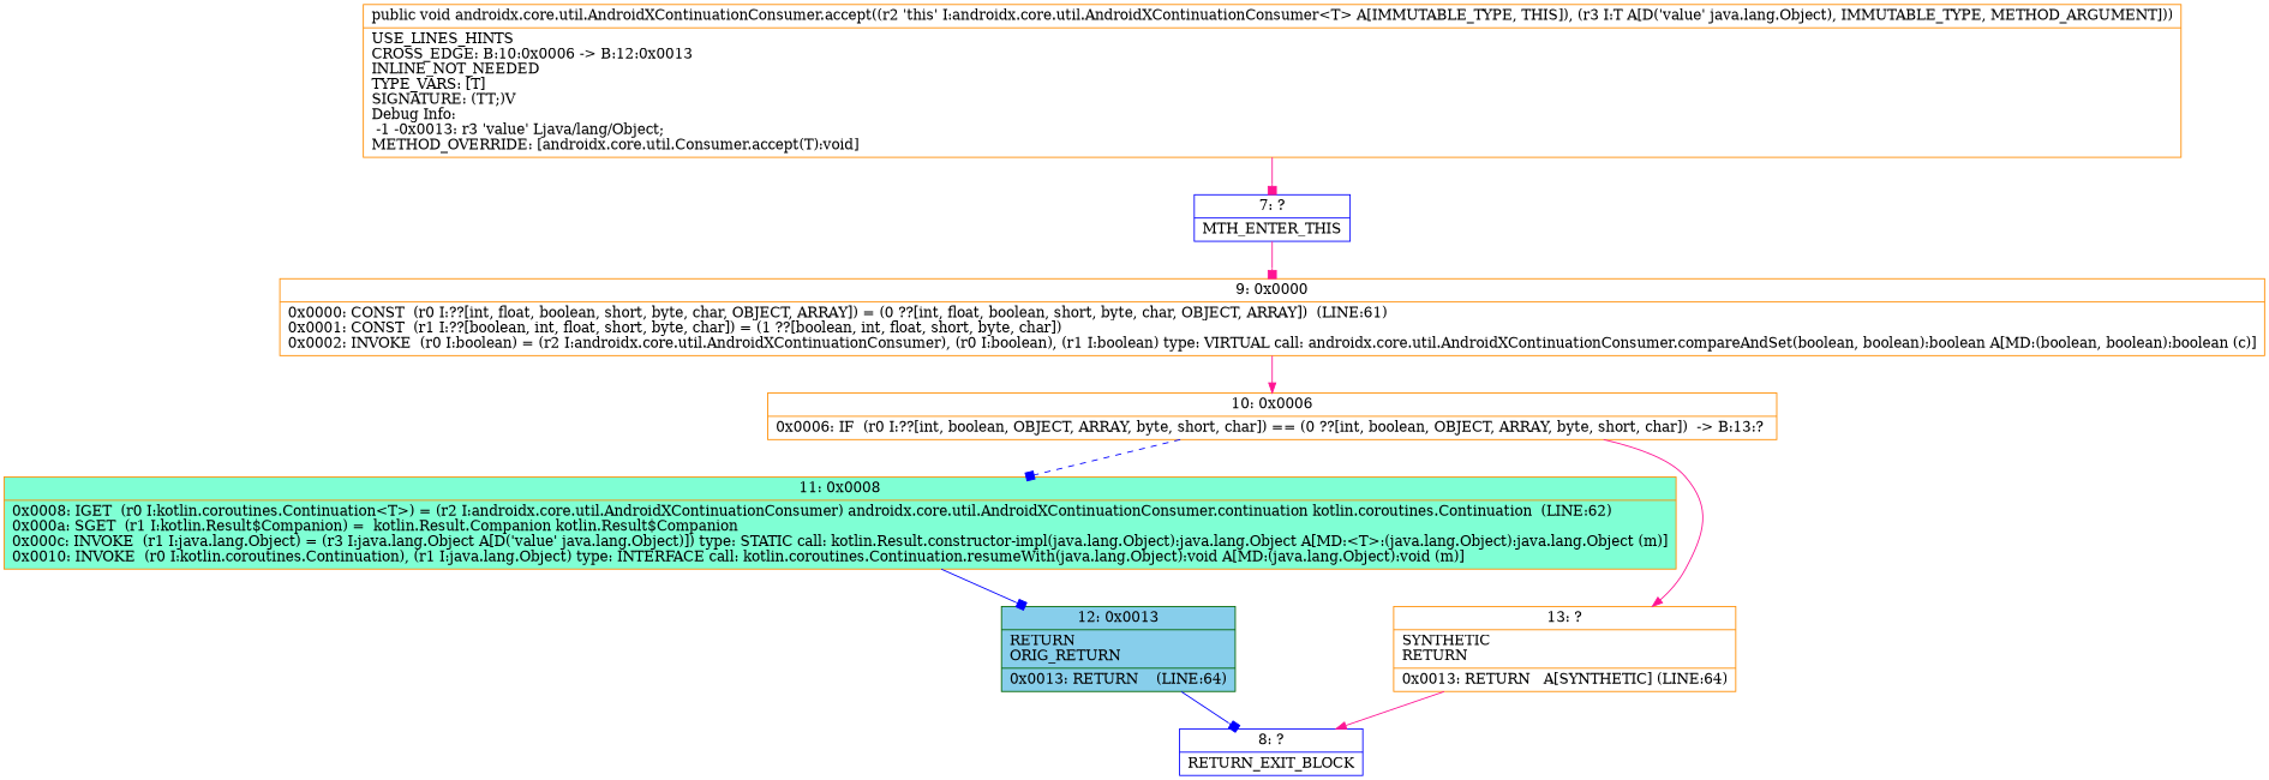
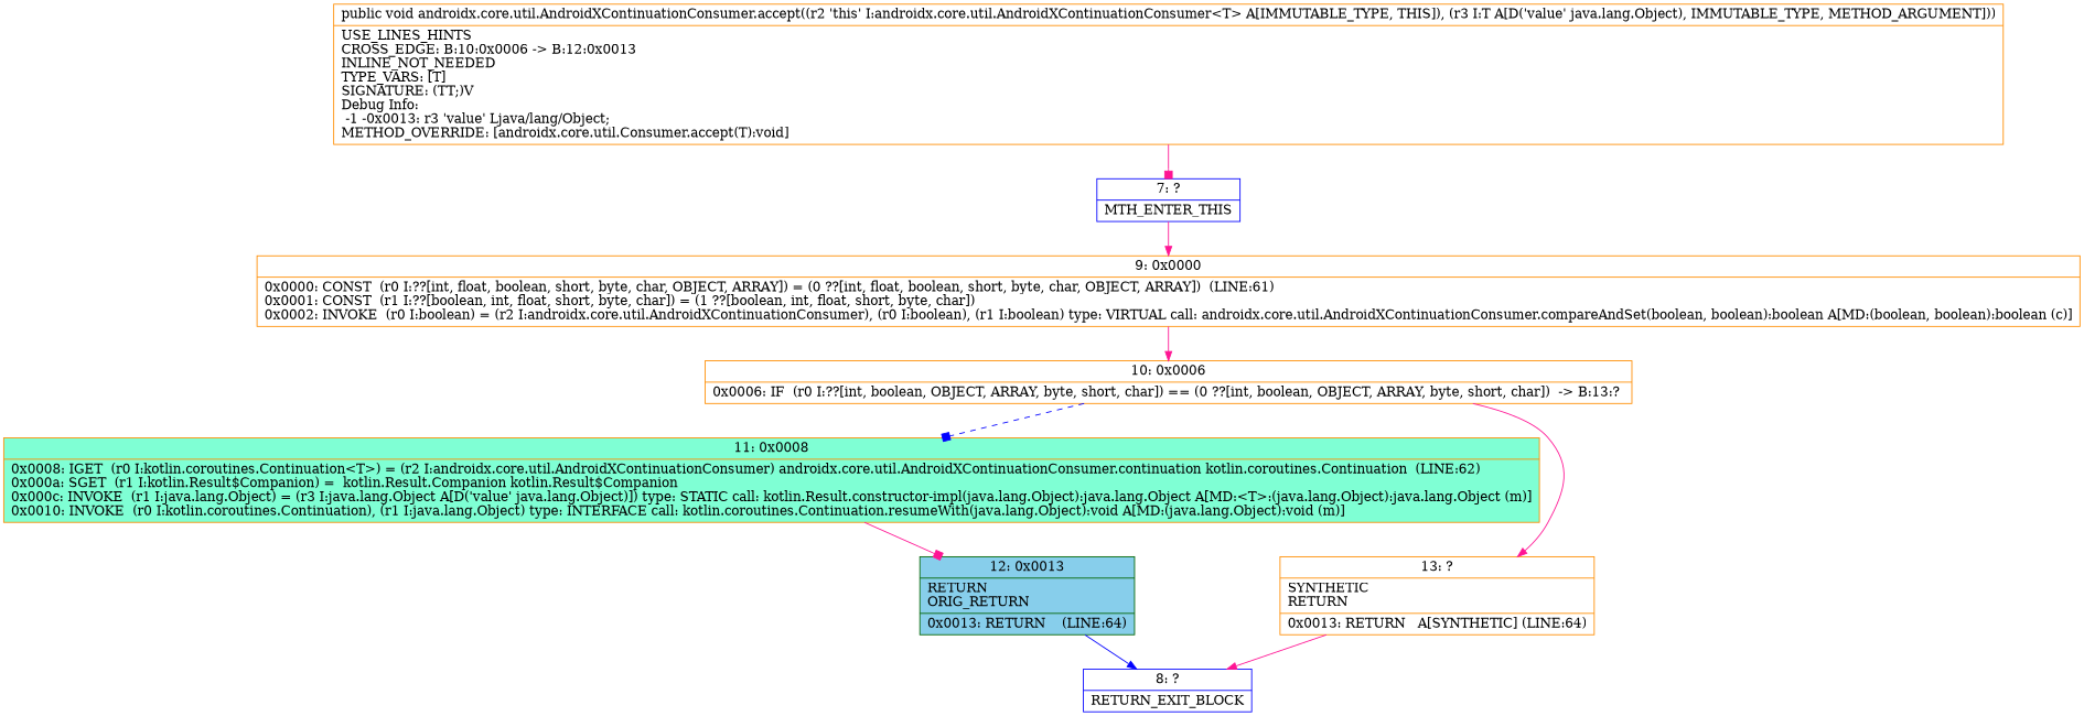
  digraph {
    node [color=darkorange fillcolor=white shape=record style=filled]
    edge [arrowhead=box color=deeppink]
    n1 [color=blue label="{7\:\ ?|MTH_ENTER_THIS\l}"]
    n2 [label="{9\:\ 0x0000|0x0000: CONST  (r0 I:??[int, float, boolean, short, byte, char, OBJECT, ARRAY]) = (0 ??[int, float, boolean, short, byte, char, OBJECT, ARRAY])  (LINE:61)\l0x0001: CONST  (r1 I:??[boolean, int, float, short, byte, char]) = (1 ??[boolean, int, float, short, byte, char]) \l0x0002: INVOKE  (r0 I:boolean) = (r2 I:androidx.core.util.AndroidXContinuationConsumer), (r0 I:boolean), (r1 I:boolean) type: VIRTUAL call: androidx.core.util.AndroidXContinuationConsumer.compareAndSet(boolean, boolean):boolean A[MD:(boolean, boolean):boolean (c)]\l}"]
    n3 [label="{10\:\ 0x0006|0x0006: IF  (r0 I:??[int, boolean, OBJECT, ARRAY, byte, short, char]) == (0 ??[int, boolean, OBJECT, ARRAY, byte, short, char])  \-\> B:13:? \l}"]
    n4 [fillcolor=aquamarine label="{11\:\ 0x0008|0x0008: IGET  (r0 I:kotlin.coroutines.Continuation\<T\>) = (r2 I:androidx.core.util.AndroidXContinuationConsumer) androidx.core.util.AndroidXContinuationConsumer.continuation kotlin.coroutines.Continuation  (LINE:62)\l0x000a: SGET  (r1 I:kotlin.Result$Companion) =  kotlin.Result.Companion kotlin.Result$Companion \l0x000c: INVOKE  (r1 I:java.lang.Object) = (r3 I:java.lang.Object A[D('value' java.lang.Object)]) type: STATIC call: kotlin.Result.constructor\-impl(java.lang.Object):java.lang.Object A[MD:\<T\>:(java.lang.Object):java.lang.Object (m)]\l0x0010: INVOKE  (r0 I:kotlin.coroutines.Continuation), (r1 I:java.lang.Object) type: INTERFACE call: kotlin.coroutines.Continuation.resumeWith(java.lang.Object):void A[MD:(java.lang.Object):void (m)]\l}"]
    n5 [label="{13\:\ ?|SYNTHETIC\lRETURN\l|0x0013: RETURN   A[SYNTHETIC] (LINE:64)\l}"]
    n6 [color=darkgreen fillcolor=skyblue label="{12\:\ 0x0013|RETURN\lORIG_RETURN\l|0x0013: RETURN    (LINE:64)\l}"]
    n7 [color=blue label="{8\:\ ?|RETURN_EXIT_BLOCK\l}"]
    n8 [label="{public void androidx.core.util.AndroidXContinuationConsumer.accept((r2 'this' I:androidx.core.util.AndroidXContinuationConsumer\<T\> A[IMMUTABLE_TYPE, THIS]), (r3 I:T A[D('value' java.lang.Object), IMMUTABLE_TYPE, METHOD_ARGUMENT]))  | USE_LINES_HINTS\lCROSS_EDGE: B:10:0x0006 \-\> B:12:0x0013\lINLINE_NOT_NEEDED\lTYPE_VARS: [T]\lSIGNATURE: (TT;)V\lDebug Info:\l  \-1 \-0x0013: r3 'value' Ljava\/lang\/Object;\lMETHOD_OVERRIDE: [androidx.core.util.Consumer.accept(T):void]\l}"]
-   n1 -> n2
+   n1 -> n2 [arrowhead=normal]
    n2 -> n3 [arrowhead=normal]
    n3 -> n4 [color=blue style=dashed]
    n3 -> n5 [arrowhead=normal]
-   n4 -> n6 [color=blue]
+   n4 -> n6
    n5 -> n7 [arrowhead=normal]
-   n6 -> n7 [color=blue]
+   n6 -> n7 [arrowhead=normal color=blue]
    n8 -> n1
  }
